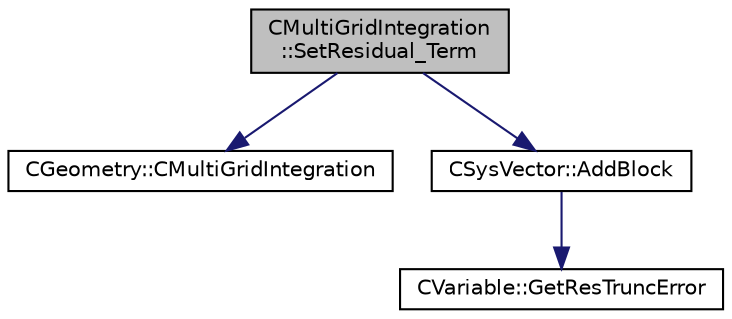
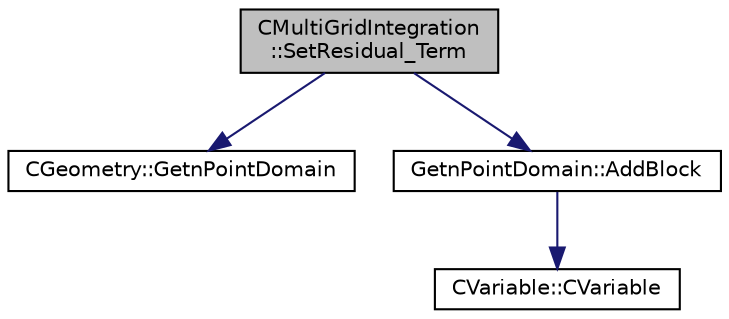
  digraph {
    rankdir=TB
    node [color=black fillcolor=white fontname=Helvetica fontsize=10 shape=record style=filled]
    edge [color=midnightblue fontname=Helvetica fontsize=10 labelfontname=Helvetica labelfontsize=10 style=solid]
    n1 [fillcolor=grey75 fontcolor=black height=0.2 label="CMultiGridIntegration\l::SetResidual_Term" width=0.4]
-   n2 [height=0.2 label="CGeometry::CMultiGridIntegration" width=0.4]
-   n3 [height=0.2 label="CSysVector::AddBlock" width=0.4]
-   n4 [height=0.2 label="CVariable::GetResTruncError" width=0.4]
+   n2 [height=0.2 label="CGeometry::GetnPointDomain" width=0.4]
+   n3 [height=0.2 label="GetnPointDomain::AddBlock" width=0.4]
+   n4 [height=0.2 label="CVariable::CVariable" width=0.4]
    n1 -> n2
    n1 -> n3
    n3 -> n4
  }
